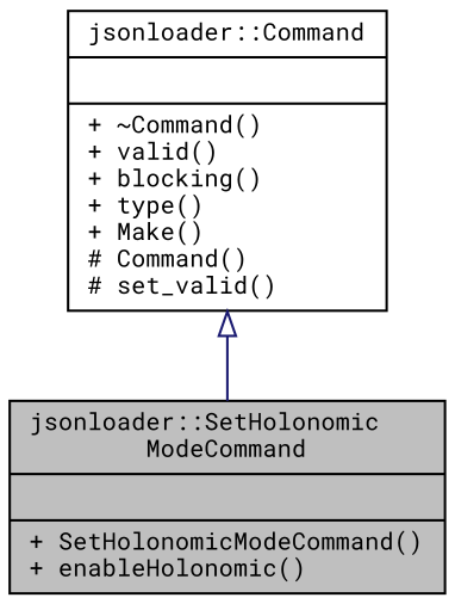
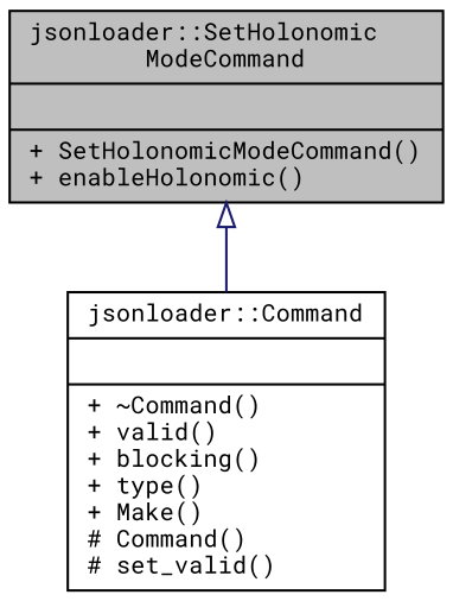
  digraph {
    fontname="Roboto Mono"
    node [color=black fontname="Roboto Mono" fontsize=10 shape=record style=filled]
    n1 [fillcolor=grey75 fontcolor=black height=0.2 label="{jsonloader::SetHolonomic\lModeCommand\n||+ SetHolonomicModeCommand()\l+ enableHolonomic()\l}" width=0.4]
    n2 [fillcolor=white height=0.2 label="{jsonloader::Command\n||+ ~Command()\l+ valid()\l+ blocking()\l+ type()\l+ Make()\l# Command()\l# set_valid()\l}" width=0.4]
-   n2 -> n1 [arrowtail=onormal color=midnightblue dir=back fontname="Roboto Mono" fontsize=10 labelfontname=Helvetica labelfontsize=10 style=solid]
+   n1 -> n2 [arrowtail=onormal color=midnightblue dir=back fontname="Roboto Mono" fontsize=10 labelfontname=Helvetica labelfontsize=10 style=solid]
  }
